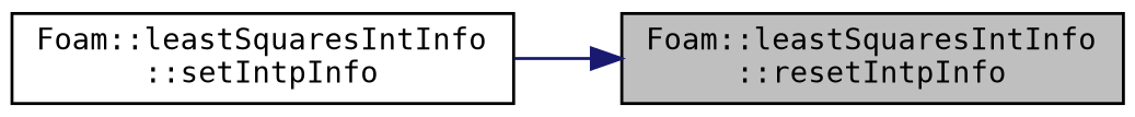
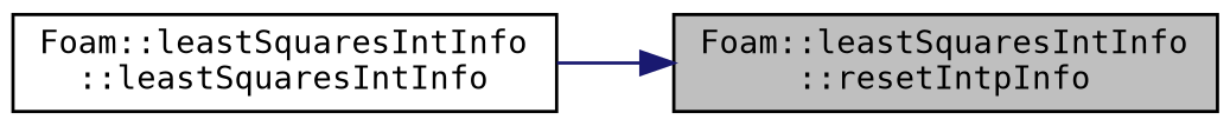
  digraph {
    rankdir=RL
    fontname="DejaVu Sans Mono"
    node [color=black fontname="DejaVu Sans Mono" fontsize=10 shape=record style=filled]
    n1 [fillcolor=grey75 fontcolor=black height=0.2 label="Foam::leastSquaresIntInfo\l::resetIntpInfo" width=0.4]
-   n2 [fillcolor=white height=0.2 label="Foam::leastSquaresIntInfo\l::setIntpInfo" width=0.4]
+   n2 [fillcolor=white height=0.2 label="Foam::leastSquaresIntInfo\l::leastSquaresIntInfo" width=0.4]
    n1 -> n2 [color=midnightblue dir=back fontname="DejaVu Sans Mono" fontsize=10 labelfontname=Helvetica labelfontsize=10 style=solid]
  }
